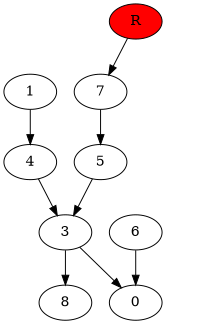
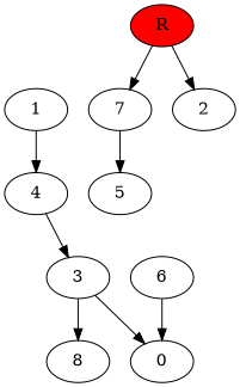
  digraph {
    1
    4
    3
    5
    8
    n6 [label=0]
    6
    7
    R [fillcolor="#ff0000" style=filled]
+   2
    1 -> 4
    4 -> 3
    3 -> 8
    3 -> n6
-   5 -> 3
    6 -> n6
    7 -> 5
    R -> 7
+   R -> 2
  }
